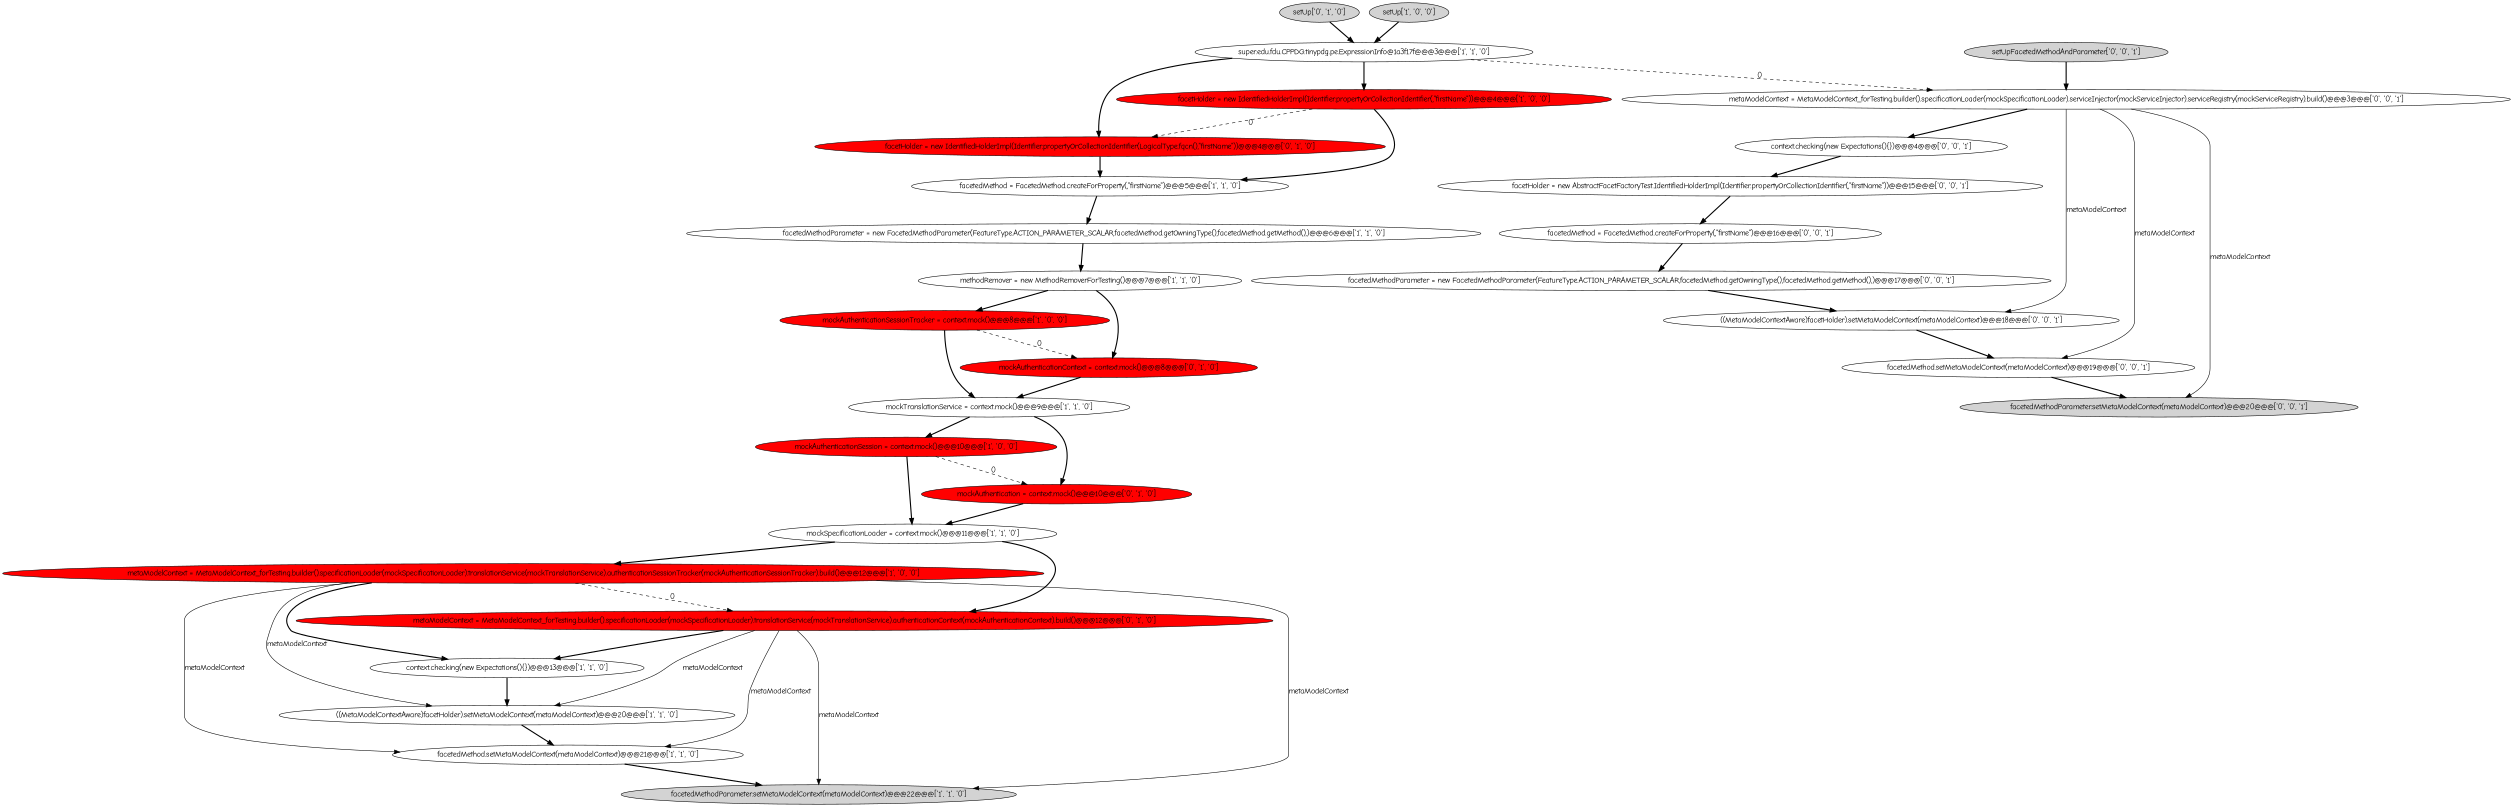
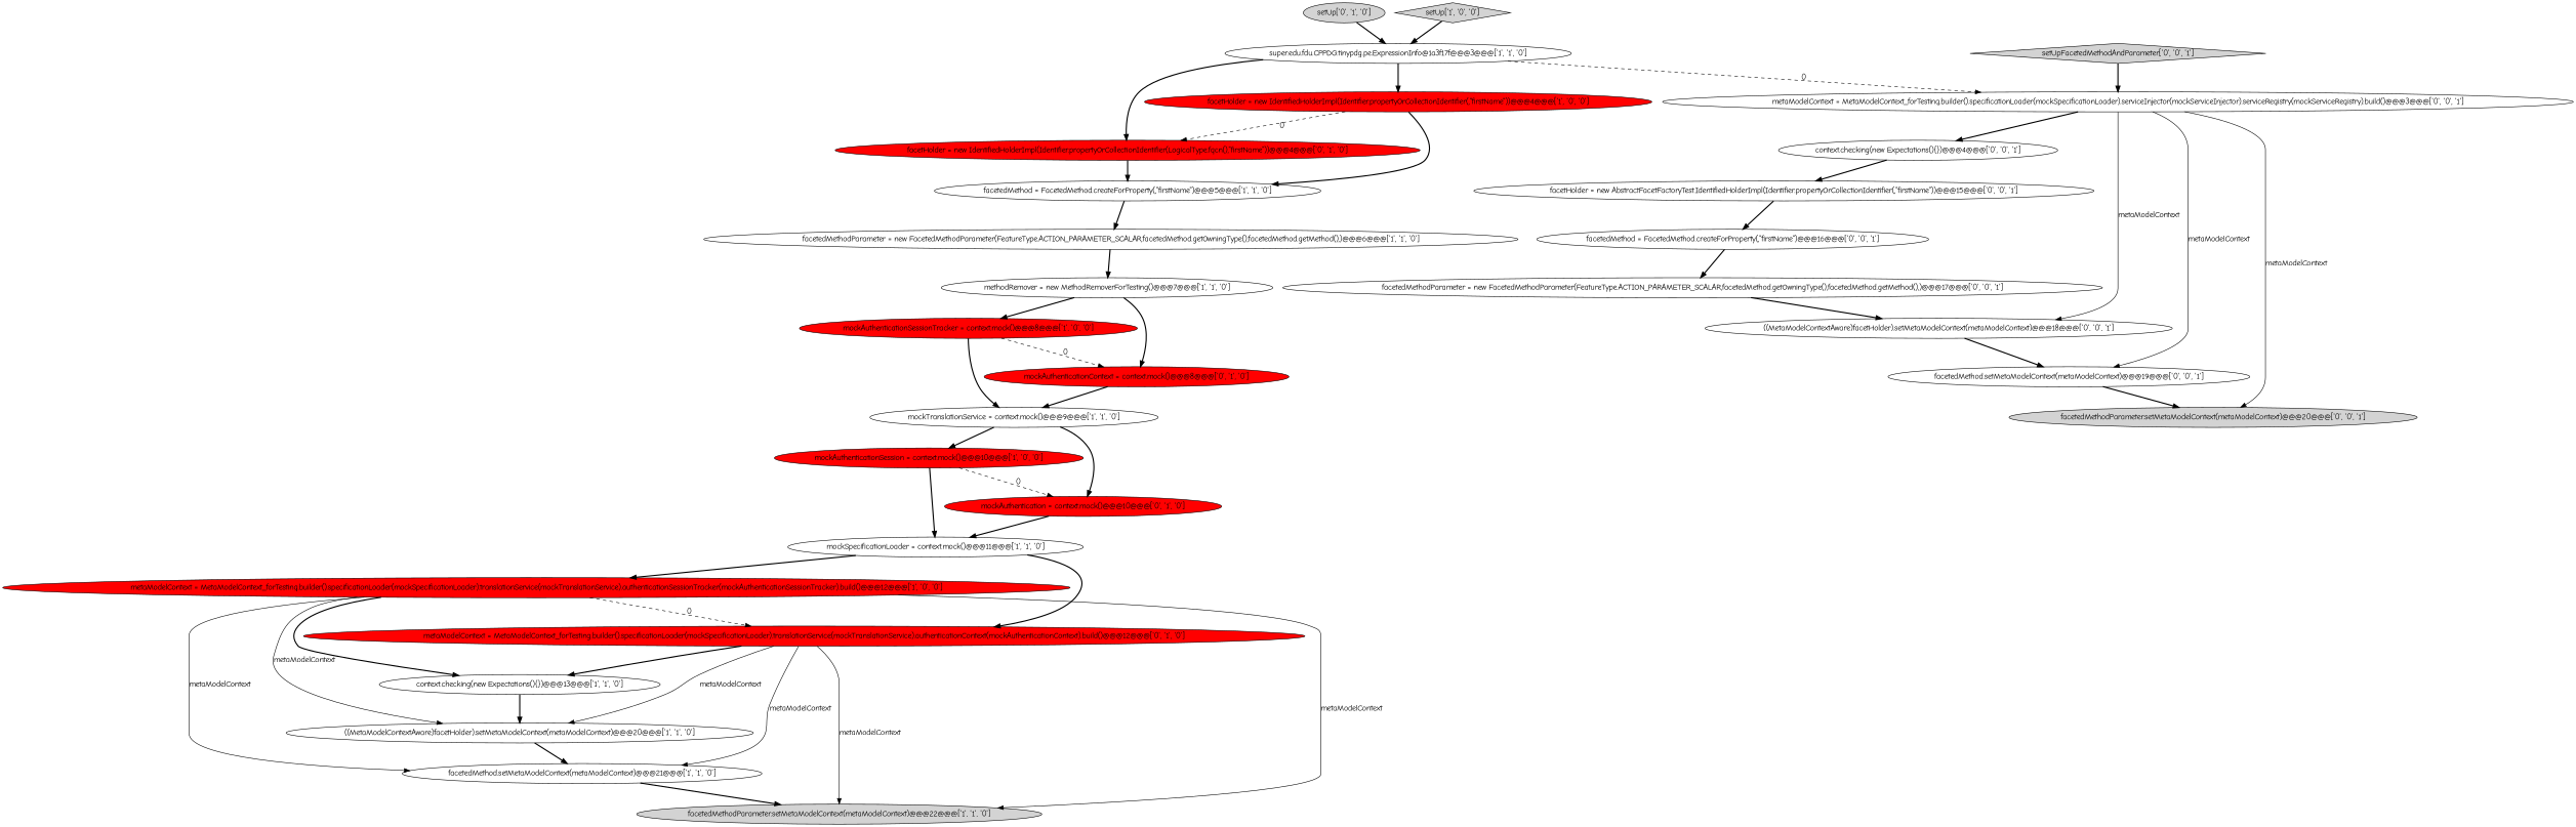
  digraph {
    fontname="Comic Neue"
    node [fillcolor=white fontname="Comic Neue" shape=ellipse style=filled]
    edge [fontname="Comic Neue" style=bold]
    n1 [label="facetedMethod = FacetedMethod.createForProperty(,\"firstName\")@@@16@@@['0', '0', '1']"]
    n2 [label="facetedMethodParameter = new FacetedMethodParameter(FeatureType.ACTION_PARAMETER_SCALAR,facetedMethod.getOwningType(),facetedMethod.getMethod(),)@@@17@@@['0', '0', '1']"]
    n3 [label="((MetaModelContextAware)facetHolder).setMetaModelContext(metaModelContext)@@@18@@@['0', '0', '1']"]
    n4 [fillcolor=red label="mockAuthenticationContext = context.mock()@@@8@@@['0', '1', '0']"]
    n5 [label="mockTranslationService = context.mock()@@@9@@@['1', '1', '0']"]
    n6 [fillcolor=red label="mockAuthenticationSession = context.mock()@@@10@@@['1', '0', '0']"]
    n7 [fillcolor=red label="mockAuthentication = context.mock()@@@10@@@['0', '1', '0']"]
    n8 [fillcolor=red label="facetHolder = new IdentifiedHolderImpl(Identifier.propertyOrCollectionIdentifier(LogicalType.fqcn(),\"firstName\"))@@@4@@@['0', '1', '0']"]
    n9 [label="facetedMethod = FacetedMethod.createForProperty(,\"firstName\")@@@5@@@['1', '1', '0']"]
    n10 [label="facetedMethodParameter = new FacetedMethodParameter(FeatureType.ACTION_PARAMETER_SCALAR,facetedMethod.getOwningType(),facetedMethod.getMethod(),)@@@6@@@['1', '1', '0']"]
    n11 [label="context.checking(new Expectations(){})@@@13@@@['1', '1', '0']"]
    n12 [label="((MetaModelContextAware)facetHolder).setMetaModelContext(metaModelContext)@@@20@@@['1', '1', '0']"]
    n13 [label="facetedMethod.setMetaModelContext(metaModelContext)@@@21@@@['1', '1', '0']"]
    n14 [label="facetedMethod.setMetaModelContext(metaModelContext)@@@19@@@['0', '0', '1']"]
    n15 [fillcolor=lightgray label="facetedMethodParameter.setMetaModelContext(metaModelContext)@@@20@@@['0', '0', '1']"]
    n16 [label="methodRemover = new MethodRemoverForTesting()@@@7@@@['1', '1', '0']"]
    n17 [fillcolor=red label="mockAuthenticationSessionTracker = context.mock()@@@8@@@['1', '0', '0']"]
    n18 [fillcolor=red label="metaModelContext = MetaModelContext_forTesting.builder().specificationLoader(mockSpecificationLoader).translationService(mockTranslationService).authenticationContext(mockAuthenticationContext).build()@@@12@@@['0', '1', '0']"]
    n19 [fillcolor=lightgray label="facetedMethodParameter.setMetaModelContext(metaModelContext)@@@22@@@['1', '1', '0']"]
    n20 [label="mockSpecificationLoader = context.mock()@@@11@@@['1', '1', '0']"]
    n21 [fillcolor=red label="metaModelContext = MetaModelContext_forTesting.builder().specificationLoader(mockSpecificationLoader).translationService(mockTranslationService).authenticationSessionTracker(mockAuthenticationSessionTracker).build()@@@12@@@['1', '0', '0']"]
    n22 [label="super.edu.fdu.CPPDG.tinypdg.pe.ExpressionInfo@1a3f17f@@@3@@@['1', '1', '0']"]
    n23 [label="metaModelContext = MetaModelContext_forTesting.builder().specificationLoader(mockSpecificationLoader).serviceInjector(mockServiceInjector).serviceRegistry(mockServiceRegistry).build()@@@3@@@['0', '0', '1']"]
    n24 [fillcolor=red label="facetHolder = new IdentifiedHolderImpl(Identifier.propertyOrCollectionIdentifier(,\"firstName\"))@@@4@@@['1', '0', '0']"]
    n25 [label="context.checking(new Expectations(){})@@@4@@@['0', '0', '1']"]
    n26 [fillcolor=lightgray label="setUp['0', '1', '0']"]
    n27 [label="facetHolder = new AbstractFacetFactoryTest.IdentifiedHolderImpl(Identifier.propertyOrCollectionIdentifier(,\"firstName\"))@@@15@@@['0', '0', '1']"]
-   n28 [fillcolor=lightgray label="setUp['1', '0', '0']"]
-   n29 [fillcolor=lightgray label="setUpFacetedMethodAndParameter['0', '0', '1']"]
+   n28 [fillcolor=lightgray label="setUp['1', '0', '0']" shape=diamond]
+   n29 [fillcolor=lightgray label="setUpFacetedMethodAndParameter['0', '0', '1']" shape=diamond]
    n1 -> n2
    n2 -> n3
    n3 -> n14
    n4 -> n5
    n5 -> n6
    n5 -> n7
    n6 -> n7 [label=0 style=dashed]
    n6 -> n20
    n7 -> n20
    n8 -> n9
    n9 -> n10
    n10 -> n16
    n11 -> n12
    n12 -> n13
    n13 -> n19
    n14 -> n15
    n16 -> n4
    n16 -> n17
    n17 -> n4 [label=0 style=dashed]
    n17 -> n5
    n18 -> n11
    n18 -> n12 [label=metaModelContext style=solid]
    n18 -> n13 [label=metaModelContext style=solid]
    n18 -> n19 [label=metaModelContext style=solid]
    n20 -> n18
    n20 -> n21
    n21 -> n11
    n21 -> n12 [label=metaModelContext style=solid]
    n21 -> n13 [label=metaModelContext style=solid]
    n21 -> n18 [label=0 style=dashed]
    n21 -> n19 [label=metaModelContext style=solid]
    n22 -> n8
    n22 -> n23 [label=0 style=dashed]
    n22 -> n24
    n23 -> n3 [label=metaModelContext style=solid]
    n23 -> n14 [label=metaModelContext style=solid]
    n23 -> n15 [label=metaModelContext style=solid]
    n23 -> n25
    n24 -> n8 [label=0 style=dashed]
    n24 -> n9
    n25 -> n27
    n26 -> n22
    n27 -> n1
    n28 -> n22
    n29 -> n23
  }
